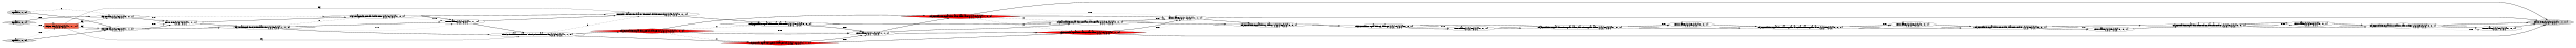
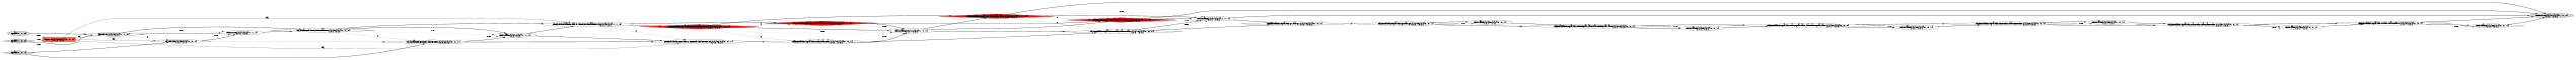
  digraph {
    rankdir=LR
    node [fillcolor=white shape=diamond style=filled]
    edge [style=bold]
    n1 [fillcolor=lightgray label="equals['1', '0', '0']"]
    n2 [fillcolor=tomato label="Object obj@@@2@@@['1', '1', '1']" shape=box]
    n3 [label="this == obj@@@3@@@['1', '1', '0']"]
    n4 [label="BoxAndWhiskerItem that = (BoxAndWhiskerItem)obj@@@9@@@['0', '0', '1']" shape=ellipse]
    n5 [label="TimeSeriesDataItem that = (TimeSeriesDataItem)obj@@@9@@@['1', '1', '0']" shape=ellipse]
    n6 [label="obj == this@@@3@@@['0', '0', '1']"]
    n7 [label="return true@@@4@@@['1', '1', '1']" shape=ellipse]
    n8 [label="!(obj instanceof TimeSeriesDataItem)@@@6@@@['1', '1', '0']"]
    n9 [label="!ObjectUtilities.equal(this.q3,that.q3)@@@19@@@['0', '0', '1']"]
    n10 [label="!ObjectUtilities.equal(this.minRegularValue,that.minRegularValue)@@@22@@@['0', '0', '1']"]
    n11 [label="return false@@@20@@@['0', '0', '1']" shape=ellipse]
    n12 [label="return false@@@23@@@['0', '0', '1']" shape=ellipse]
    n13 [label="!ObjectUtilities.equal(this.maxRegularValue,that.maxRegularValue)@@@25@@@['0', '0', '1']"]
    n14 [label="return false@@@7@@@['1', '1', '1']" shape=ellipse]
    n15 [label="!ObjectUtilities.equal(this.mean,that.mean)@@@10@@@['0', '0', '1']"]
    n16 [fillcolor=red label="!ObjectUtilities.equal(this.period,that.period)@@@10@@@['1', '0', '0']"]
    n17 [fillcolor=red label="!ObjectUtils.equal(this.period,that.period)@@@10@@@['0', '1', '0']"]
    n18 [label="!(obj instanceof BoxAndWhiskerItem)@@@6@@@['0', '0', '1']"]
    n19 [label="return false@@@26@@@['0', '0', '1']" shape=ellipse]
    n20 [label="!ObjectUtilities.equal(this.minOutlier,that.minOutlier)@@@28@@@['0', '0', '1']"]
    n21 [label="!ObjectUtilities.equal(this.maxOutlier,that.maxOutlier)@@@31@@@['0', '0', '1']"]
    n22 [label="return false@@@29@@@['0', '0', '1']" shape=ellipse]
    n23 [label="!ObjectUtilities.equal(this.median,that.median)@@@13@@@['0', '0', '1']"]
    n24 [label="return false@@@14@@@['1', '1', '1']" shape=ellipse]
    n25 [label="!ObjectUtilities.equal(this.q1,that.q1)@@@16@@@['0', '0', '1']"]
    n26 [fillcolor=lightgray label="return true@@@37@@@['1', '1', '1']" shape=ellipse]
    n27 [label="return false@@@11@@@['1', '1', '1']" shape=ellipse]
    n28 [fillcolor=red label="!ObjectUtilities.equal(this.value,that.value)@@@13@@@['1', '0', '0']"]
    n29 [fillcolor=red label="!ObjectUtils.equal(this.value,that.value)@@@13@@@['0', '1', '0']"]
    n30 [label="return false@@@32@@@['0', '0', '1']" shape=ellipse]
    n31 [label="!ObjectUtilities.equal(this.outliers,that.outliers)@@@34@@@['0', '0', '1']"]
-   n32 [label="return false@@@35@@@['0', '0', '1']" shape=ellipse]
+   n32 [label="return false@@@35@@@['0', '0', '1']"]
    n33 [fillcolor=lightgray label="equals['0', '1', '0']" shape=ellipse]
    n34 [fillcolor=lightgray label="equals['0', '0', '1']"]
    n1 -> n2 [label=true style=dotted]
    n1 -> n3
    n2 -> n3 [label=obj style=solid]
    n2 -> n4 [label=obj style=solid]
    n2 -> n5 [label=obj style=solid]
    n2 -> n6 [label=obj style=solid]
-   n33 -> n6 [label=0 style=dashed]
+   n3 -> n6 [label=0 style=dashed]
    n3 -> n7
    n3 -> n7 [label=true style=dotted]
    n3 -> n8
    n4 -> n15
    n5 -> n4 [label=0 style=dashed]
    n5 -> n16
    n5 -> n17
    n6 -> n7
    n6 -> n7 [label=true style=dotted]
    n6 -> n18 [style=dashed]
    n7 -> n8
-   n7 -> n18
+   n34 -> n18
    n8 -> n5
    n8 -> n14 [label=true style=dotted]
    n8 -> n14
    n8 -> n18 [label=0 style=dashed]
    n9 -> n10
    n9 -> n11
    n9 -> n11 [label=true style=dotted]
    n10 -> n12
    n10 -> n12 [label=true style=dotted]
    n10 -> n13
    n11 -> n10
    n12 -> n13
    n13 -> n19
    n13 -> n19 [label=true style=dotted]
    n13 -> n20
    n14 -> n4
    n14 -> n5
    n15 -> n23
    n15 -> n27
    n15 -> n27 [label=true style=dotted]
    n16 -> n15 [label=0 style=dashed]
    n16 -> n17 [label=0 style=dashed]
    n16 -> n27 [label=true style=dotted]
    n16 -> n27
    n16 -> n28
    n17 -> n27
    n17 -> n27 [label=true style=dotted]
    n17 -> n29
    n18 -> n4
    n18 -> n14
    n18 -> n14 [label=true style=dotted]
    n19 -> n20
    n20 -> n21
    n20 -> n22
    n20 -> n22 [label=true style=dotted]
    n21 -> n30 [label=true style=dotted]
    n21 -> n30
    n21 -> n31
    n22 -> n21
    n23 -> n24
    n23 -> n24 [label=true style=dotted]
    n23 -> n25
    n24 -> n25
    n24 -> n26
    n25 -> n9
    n27 -> n23
    n27 -> n28
    n27 -> n29
    n28 -> n23 [label=0 style=dashed]
    n28 -> n24
    n28 -> n24 [label=true style=dotted]
    n28 -> n26
    n28 -> n29 [label=0 style=dashed]
    n29 -> n24
    n29 -> n24 [label=true style=dotted]
    n29 -> n26
    n30 -> n31
    n31 -> n26
    n31 -> n32
    n31 -> n32 [label=true style=dotted]
    n32 -> n26
    n33 -> n2 [label=true style=dotted]
    n33 -> n3
    n34 -> n2 [label=true style=dotted]
    n34 -> n6
  }
